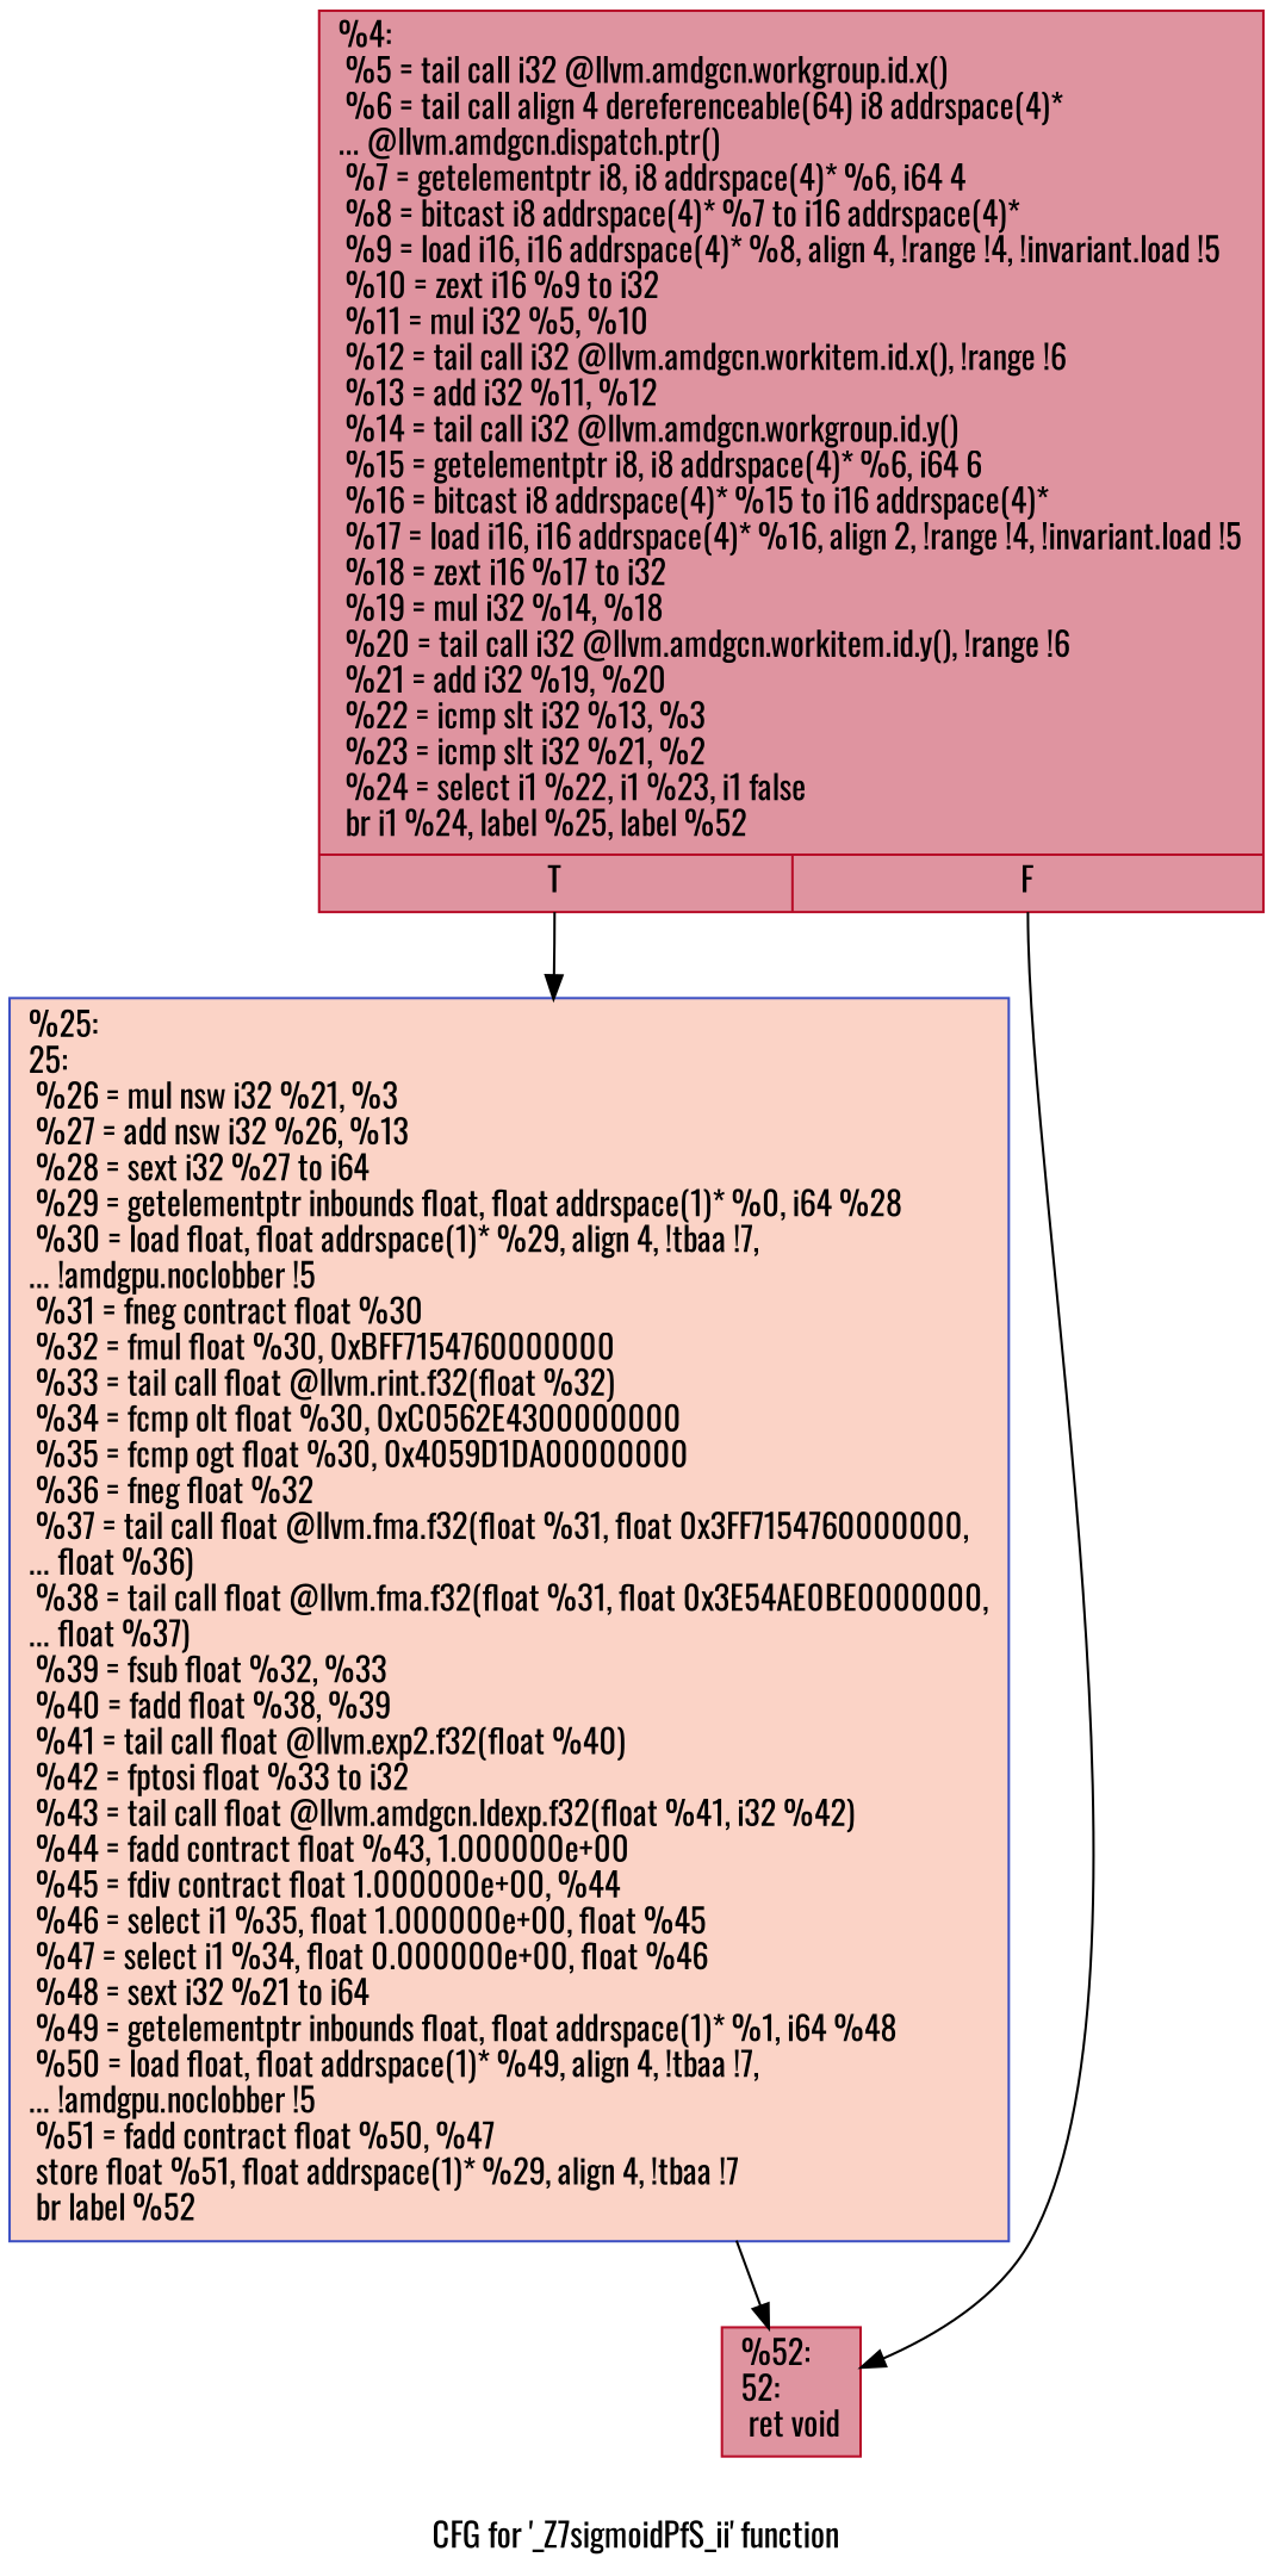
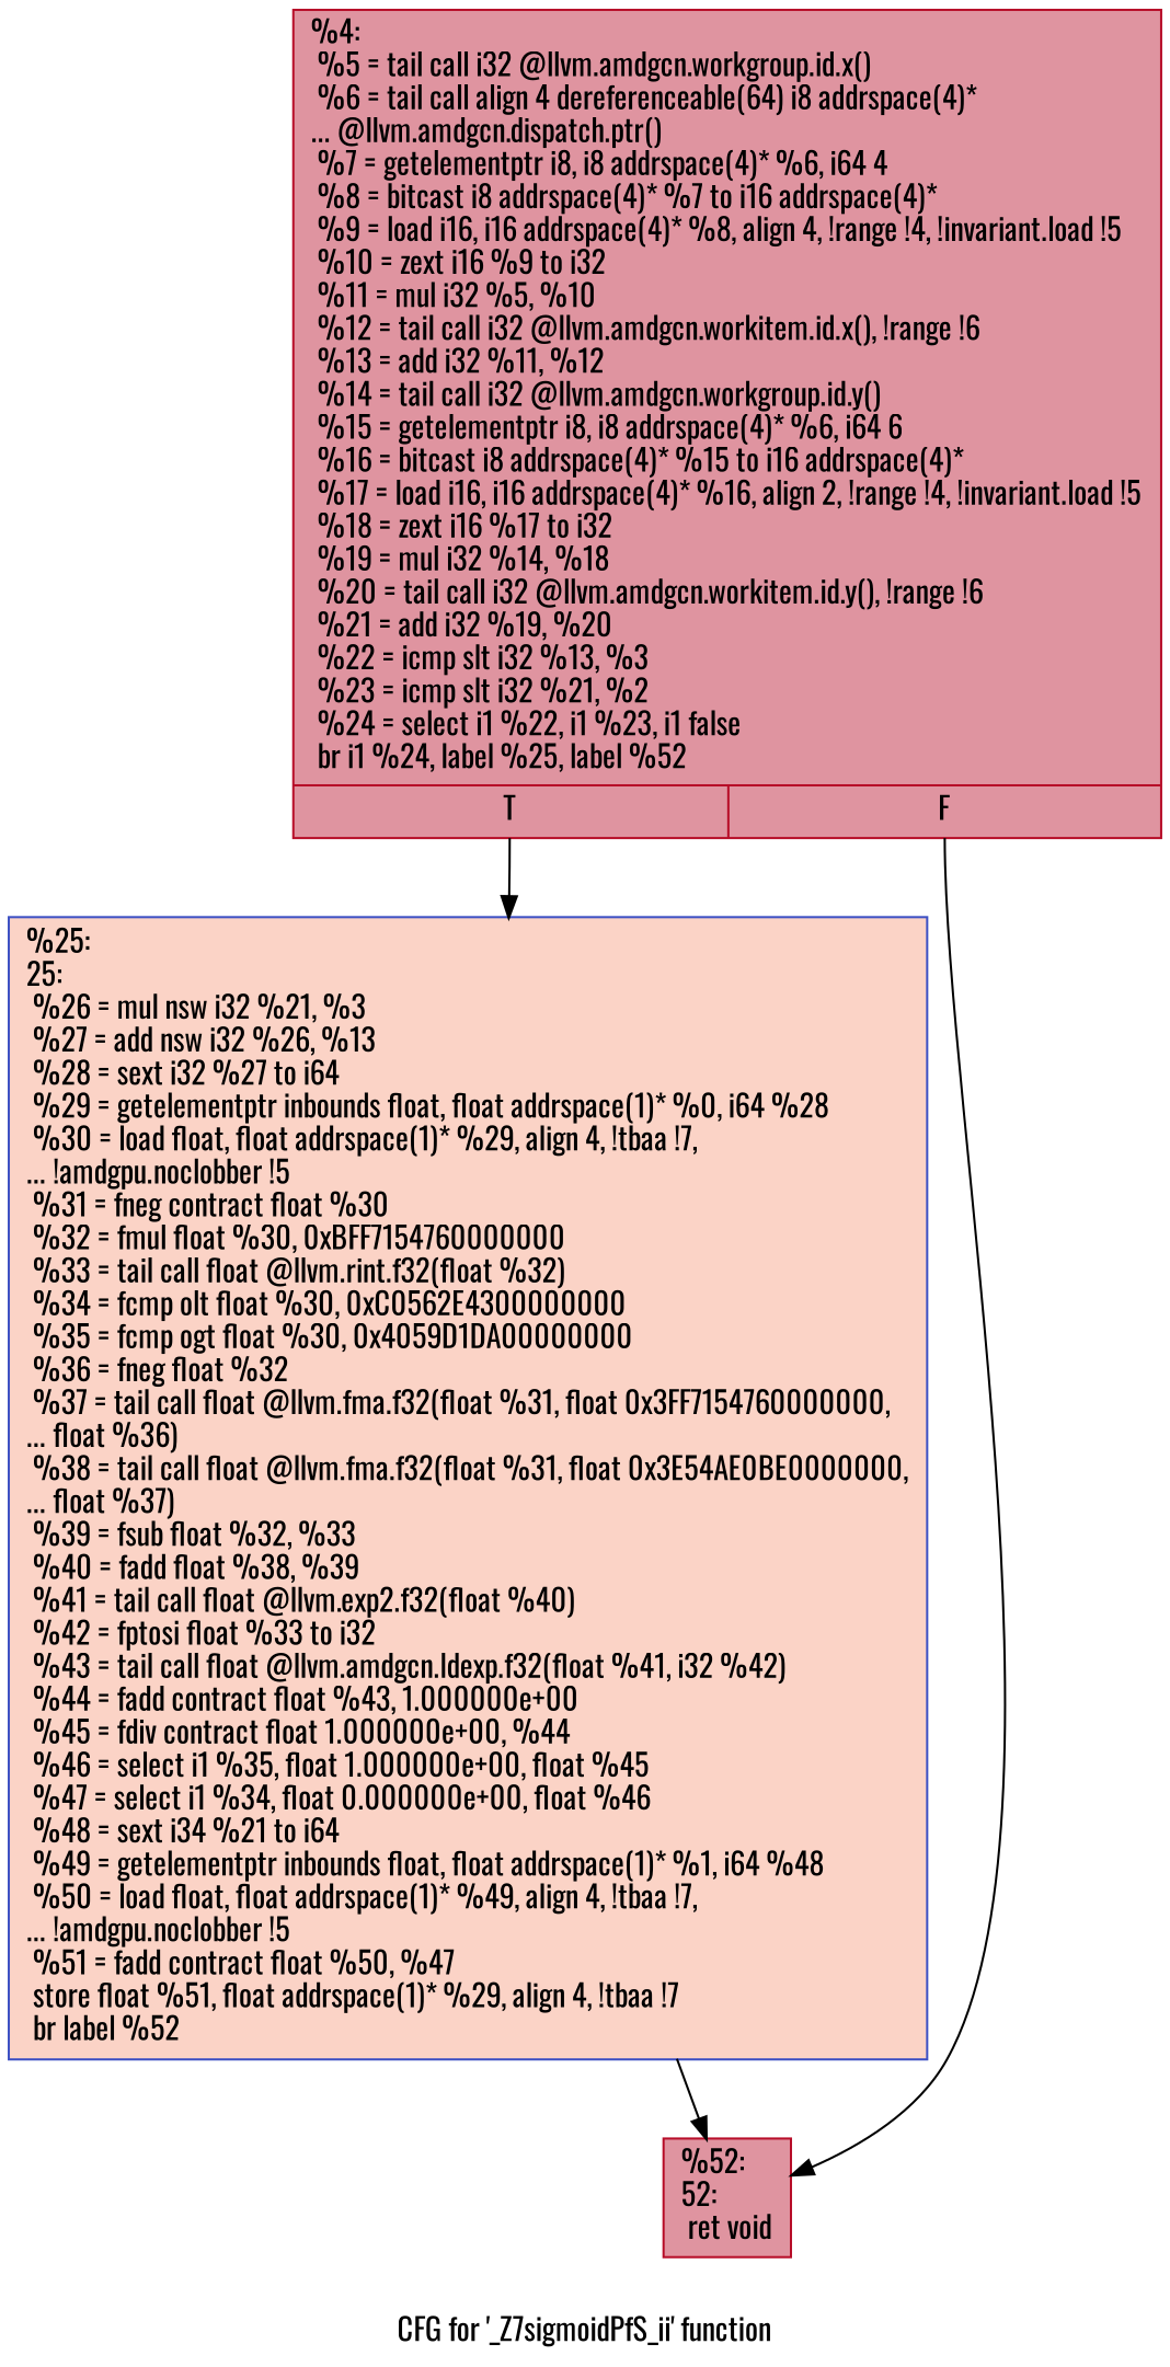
  digraph {
    label="CFG for '_Z7sigmoidPfS_ii' function"
    fontname=Oswald
    node [color="#b70d28ff" fillcolor="#b70d2870" shape=record style=filled fontname=Oswald]
    edge [fontname=Oswald]
    n1 [label="{%4:\l  %5 = tail call i32 @llvm.amdgcn.workgroup.id.x()\l  %6 = tail call align 4 dereferenceable(64) i8 addrspace(4)*\l... @llvm.amdgcn.dispatch.ptr()\l  %7 = getelementptr i8, i8 addrspace(4)* %6, i64 4\l  %8 = bitcast i8 addrspace(4)* %7 to i16 addrspace(4)*\l  %9 = load i16, i16 addrspace(4)* %8, align 4, !range !4, !invariant.load !5\l  %10 = zext i16 %9 to i32\l  %11 = mul i32 %5, %10\l  %12 = tail call i32 @llvm.amdgcn.workitem.id.x(), !range !6\l  %13 = add i32 %11, %12\l  %14 = tail call i32 @llvm.amdgcn.workgroup.id.y()\l  %15 = getelementptr i8, i8 addrspace(4)* %6, i64 6\l  %16 = bitcast i8 addrspace(4)* %15 to i16 addrspace(4)*\l  %17 = load i16, i16 addrspace(4)* %16, align 2, !range !4, !invariant.load !5\l  %18 = zext i16 %17 to i32\l  %19 = mul i32 %14, %18\l  %20 = tail call i32 @llvm.amdgcn.workitem.id.y(), !range !6\l  %21 = add i32 %19, %20\l  %22 = icmp slt i32 %13, %3\l  %23 = icmp slt i32 %21, %2\l  %24 = select i1 %22, i1 %23, i1 false\l  br i1 %24, label %25, label %52\l|{<s0>T|<s1>F}}"]
-   n2 [color="#3d50c3ff" fillcolor="#f59c7d70" label="{%25:\l25:                                               \l  %26 = mul nsw i32 %21, %3\l  %27 = add nsw i32 %26, %13\l  %28 = sext i32 %27 to i64\l  %29 = getelementptr inbounds float, float addrspace(1)* %0, i64 %28\l  %30 = load float, float addrspace(1)* %29, align 4, !tbaa !7,\l... !amdgpu.noclobber !5\l  %31 = fneg contract float %30\l  %32 = fmul float %30, 0xBFF7154760000000\l  %33 = tail call float @llvm.rint.f32(float %32)\l  %34 = fcmp olt float %30, 0xC0562E4300000000\l  %35 = fcmp ogt float %30, 0x4059D1DA00000000\l  %36 = fneg float %32\l  %37 = tail call float @llvm.fma.f32(float %31, float 0x3FF7154760000000,\l... float %36)\l  %38 = tail call float @llvm.fma.f32(float %31, float 0x3E54AE0BE0000000,\l... float %37)\l  %39 = fsub float %32, %33\l  %40 = fadd float %38, %39\l  %41 = tail call float @llvm.exp2.f32(float %40)\l  %42 = fptosi float %33 to i32\l  %43 = tail call float @llvm.amdgcn.ldexp.f32(float %41, i32 %42)\l  %44 = fadd contract float %43, 1.000000e+00\l  %45 = fdiv contract float 1.000000e+00, %44\l  %46 = select i1 %35, float 1.000000e+00, float %45\l  %47 = select i1 %34, float 0.000000e+00, float %46\l  %48 = sext i32 %21 to i64\l  %49 = getelementptr inbounds float, float addrspace(1)* %1, i64 %48\l  %50 = load float, float addrspace(1)* %49, align 4, !tbaa !7,\l... !amdgpu.noclobber !5\l  %51 = fadd contract float %50, %47\l  store float %51, float addrspace(1)* %29, align 4, !tbaa !7\l  br label %52\l}"]
+   n2 [color="#3d50c3ff" fillcolor="#f59c7d70" label="{%25:\l25:                                               \l  %26 = mul nsw i32 %21, %3\l  %27 = add nsw i32 %26, %13\l  %28 = sext i32 %27 to i64\l  %29 = getelementptr inbounds float, float addrspace(1)* %0, i64 %28\l  %30 = load float, float addrspace(1)* %29, align 4, !tbaa !7,\l... !amdgpu.noclobber !5\l  %31 = fneg contract float %30\l  %32 = fmul float %30, 0xBFF7154760000000\l  %33 = tail call float @llvm.rint.f32(float %32)\l  %34 = fcmp olt float %30, 0xC0562E4300000000\l  %35 = fcmp ogt float %30, 0x4059D1DA00000000\l  %36 = fneg float %32\l  %37 = tail call float @llvm.fma.f32(float %31, float 0x3FF7154760000000,\l... float %36)\l  %38 = tail call float @llvm.fma.f32(float %31, float 0x3E54AE0BE0000000,\l... float %37)\l  %39 = fsub float %32, %33\l  %40 = fadd float %38, %39\l  %41 = tail call float @llvm.exp2.f32(float %40)\l  %42 = fptosi float %33 to i32\l  %43 = tail call float @llvm.amdgcn.ldexp.f32(float %41, i32 %42)\l  %44 = fadd contract float %43, 1.000000e+00\l  %45 = fdiv contract float 1.000000e+00, %44\l  %46 = select i1 %35, float 1.000000e+00, float %45\l  %47 = select i1 %34, float 0.000000e+00, float %46\l  %48 = sext i34 %21 to i64\l  %49 = getelementptr inbounds float, float addrspace(1)* %1, i64 %48\l  %50 = load float, float addrspace(1)* %49, align 4, !tbaa !7,\l... !amdgpu.noclobber !5\l  %51 = fadd contract float %50, %47\l  store float %51, float addrspace(1)* %29, align 4, !tbaa !7\l  br label %52\l}"]
    n3 [label="{%52:\l52:                                               \l  ret void\l}"]
    n1 -> n2 [tailport=s0]
    n1 -> n3 [tailport=s1]
    n2 -> n3
  }
